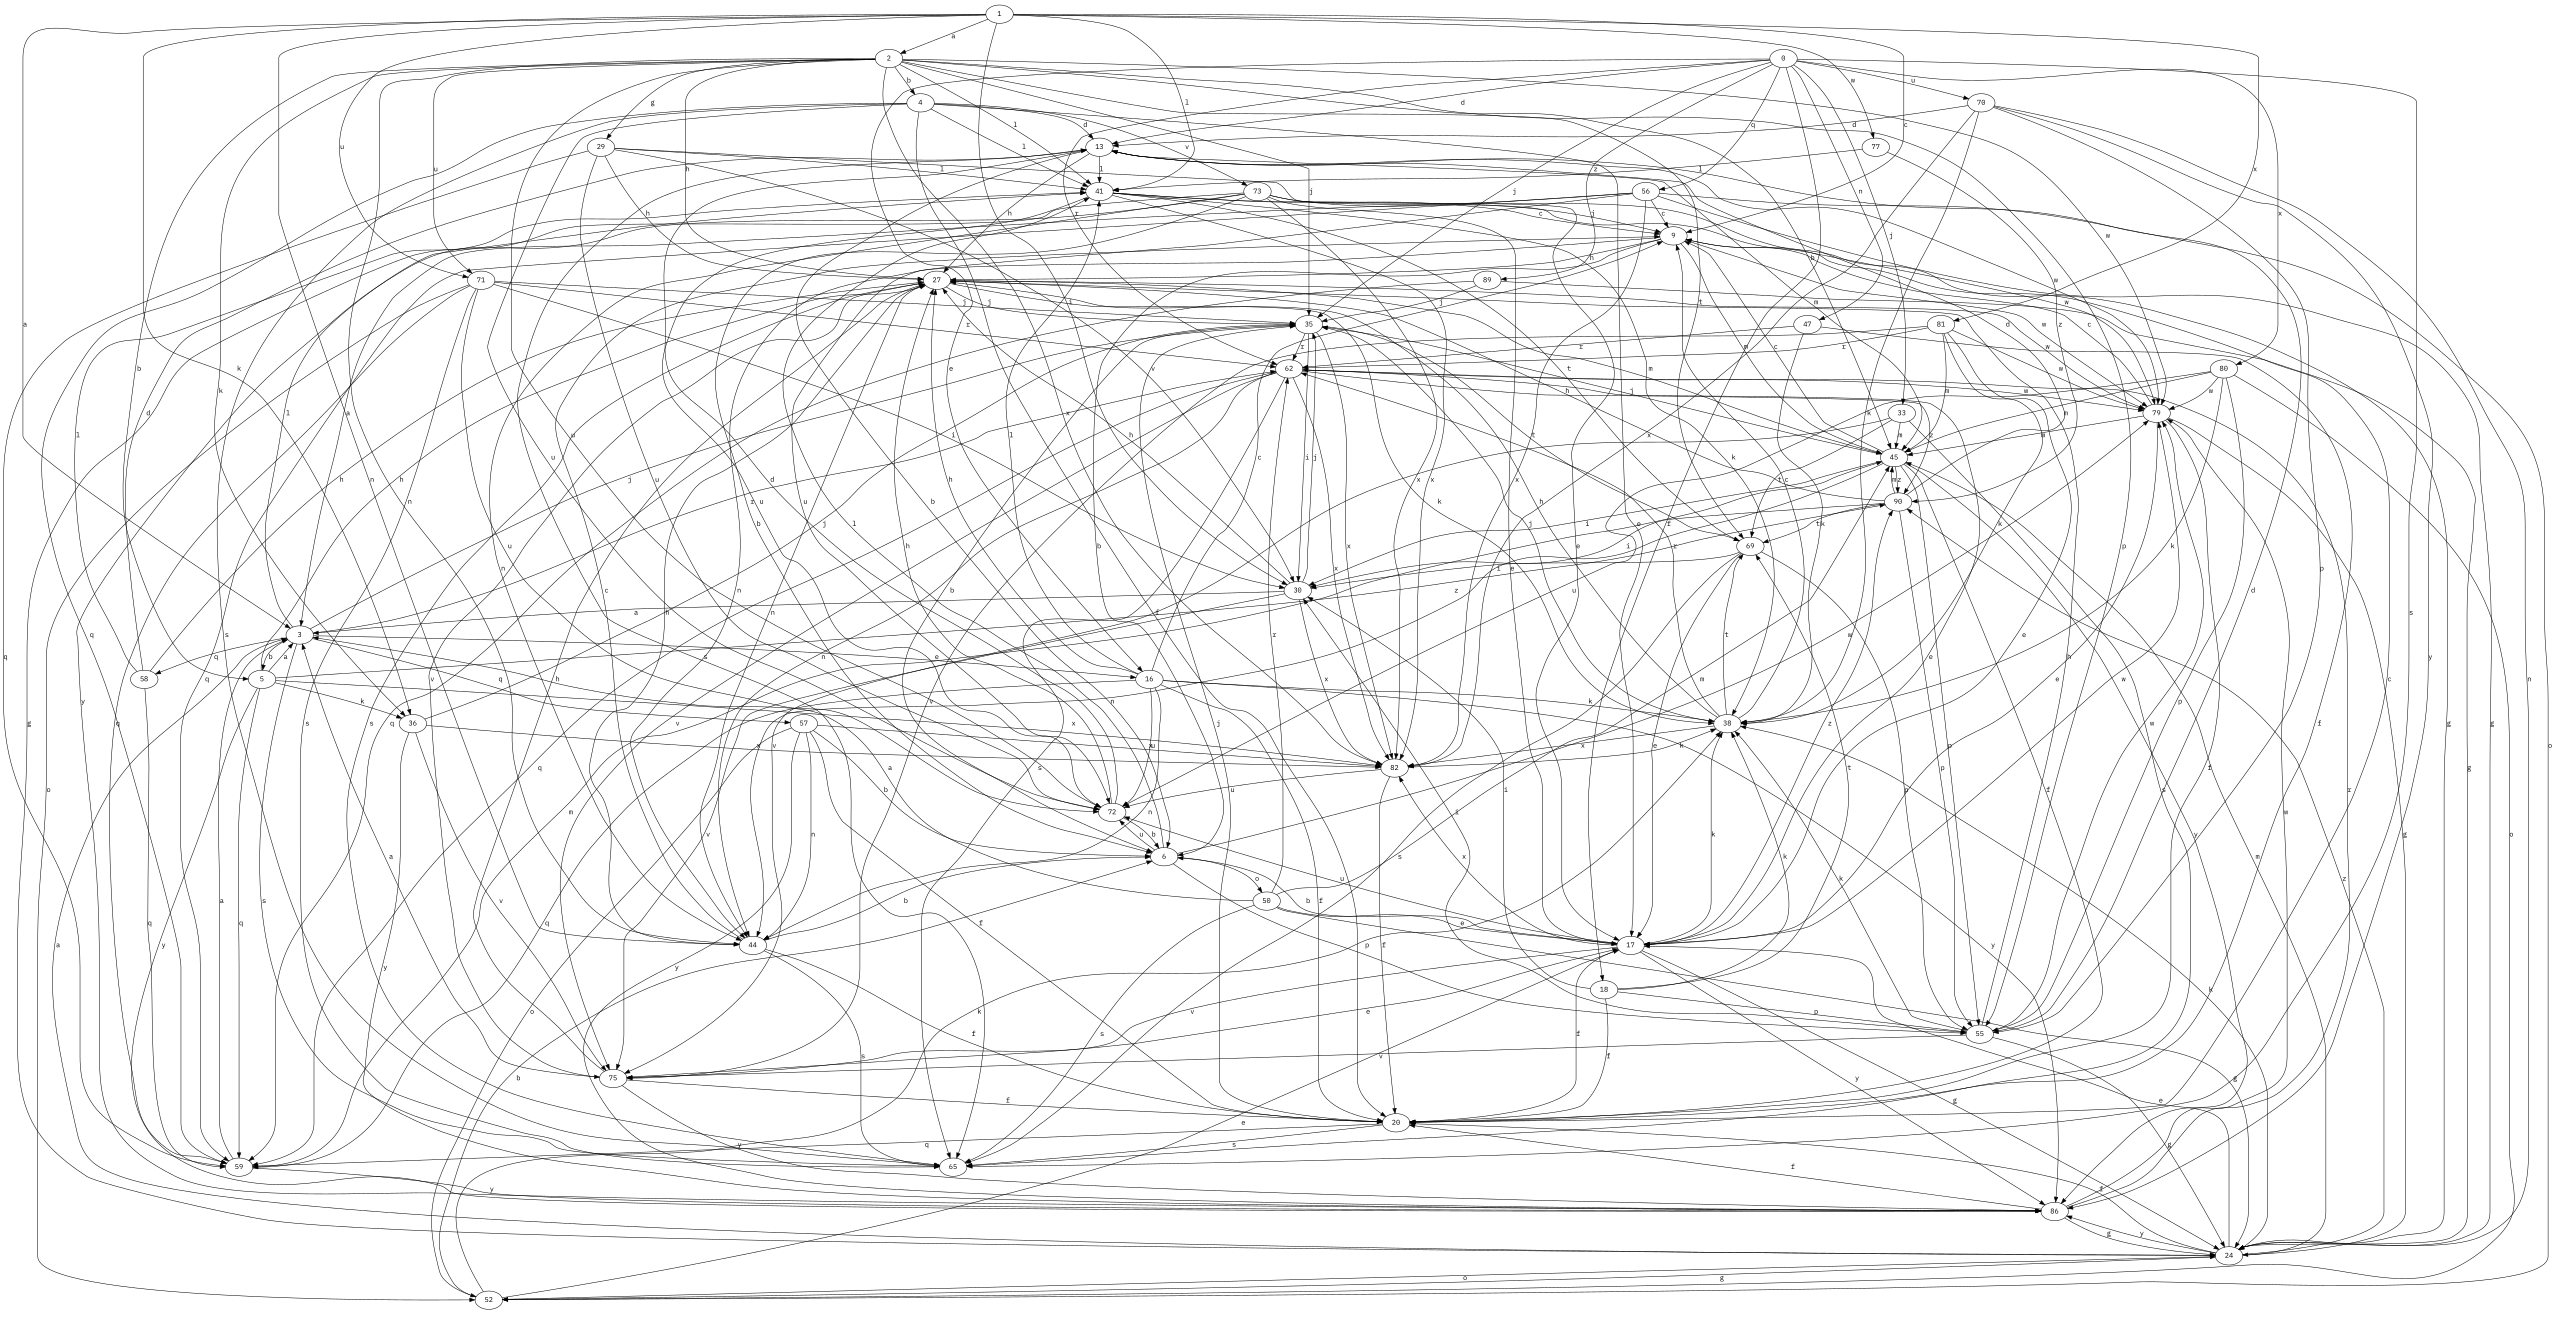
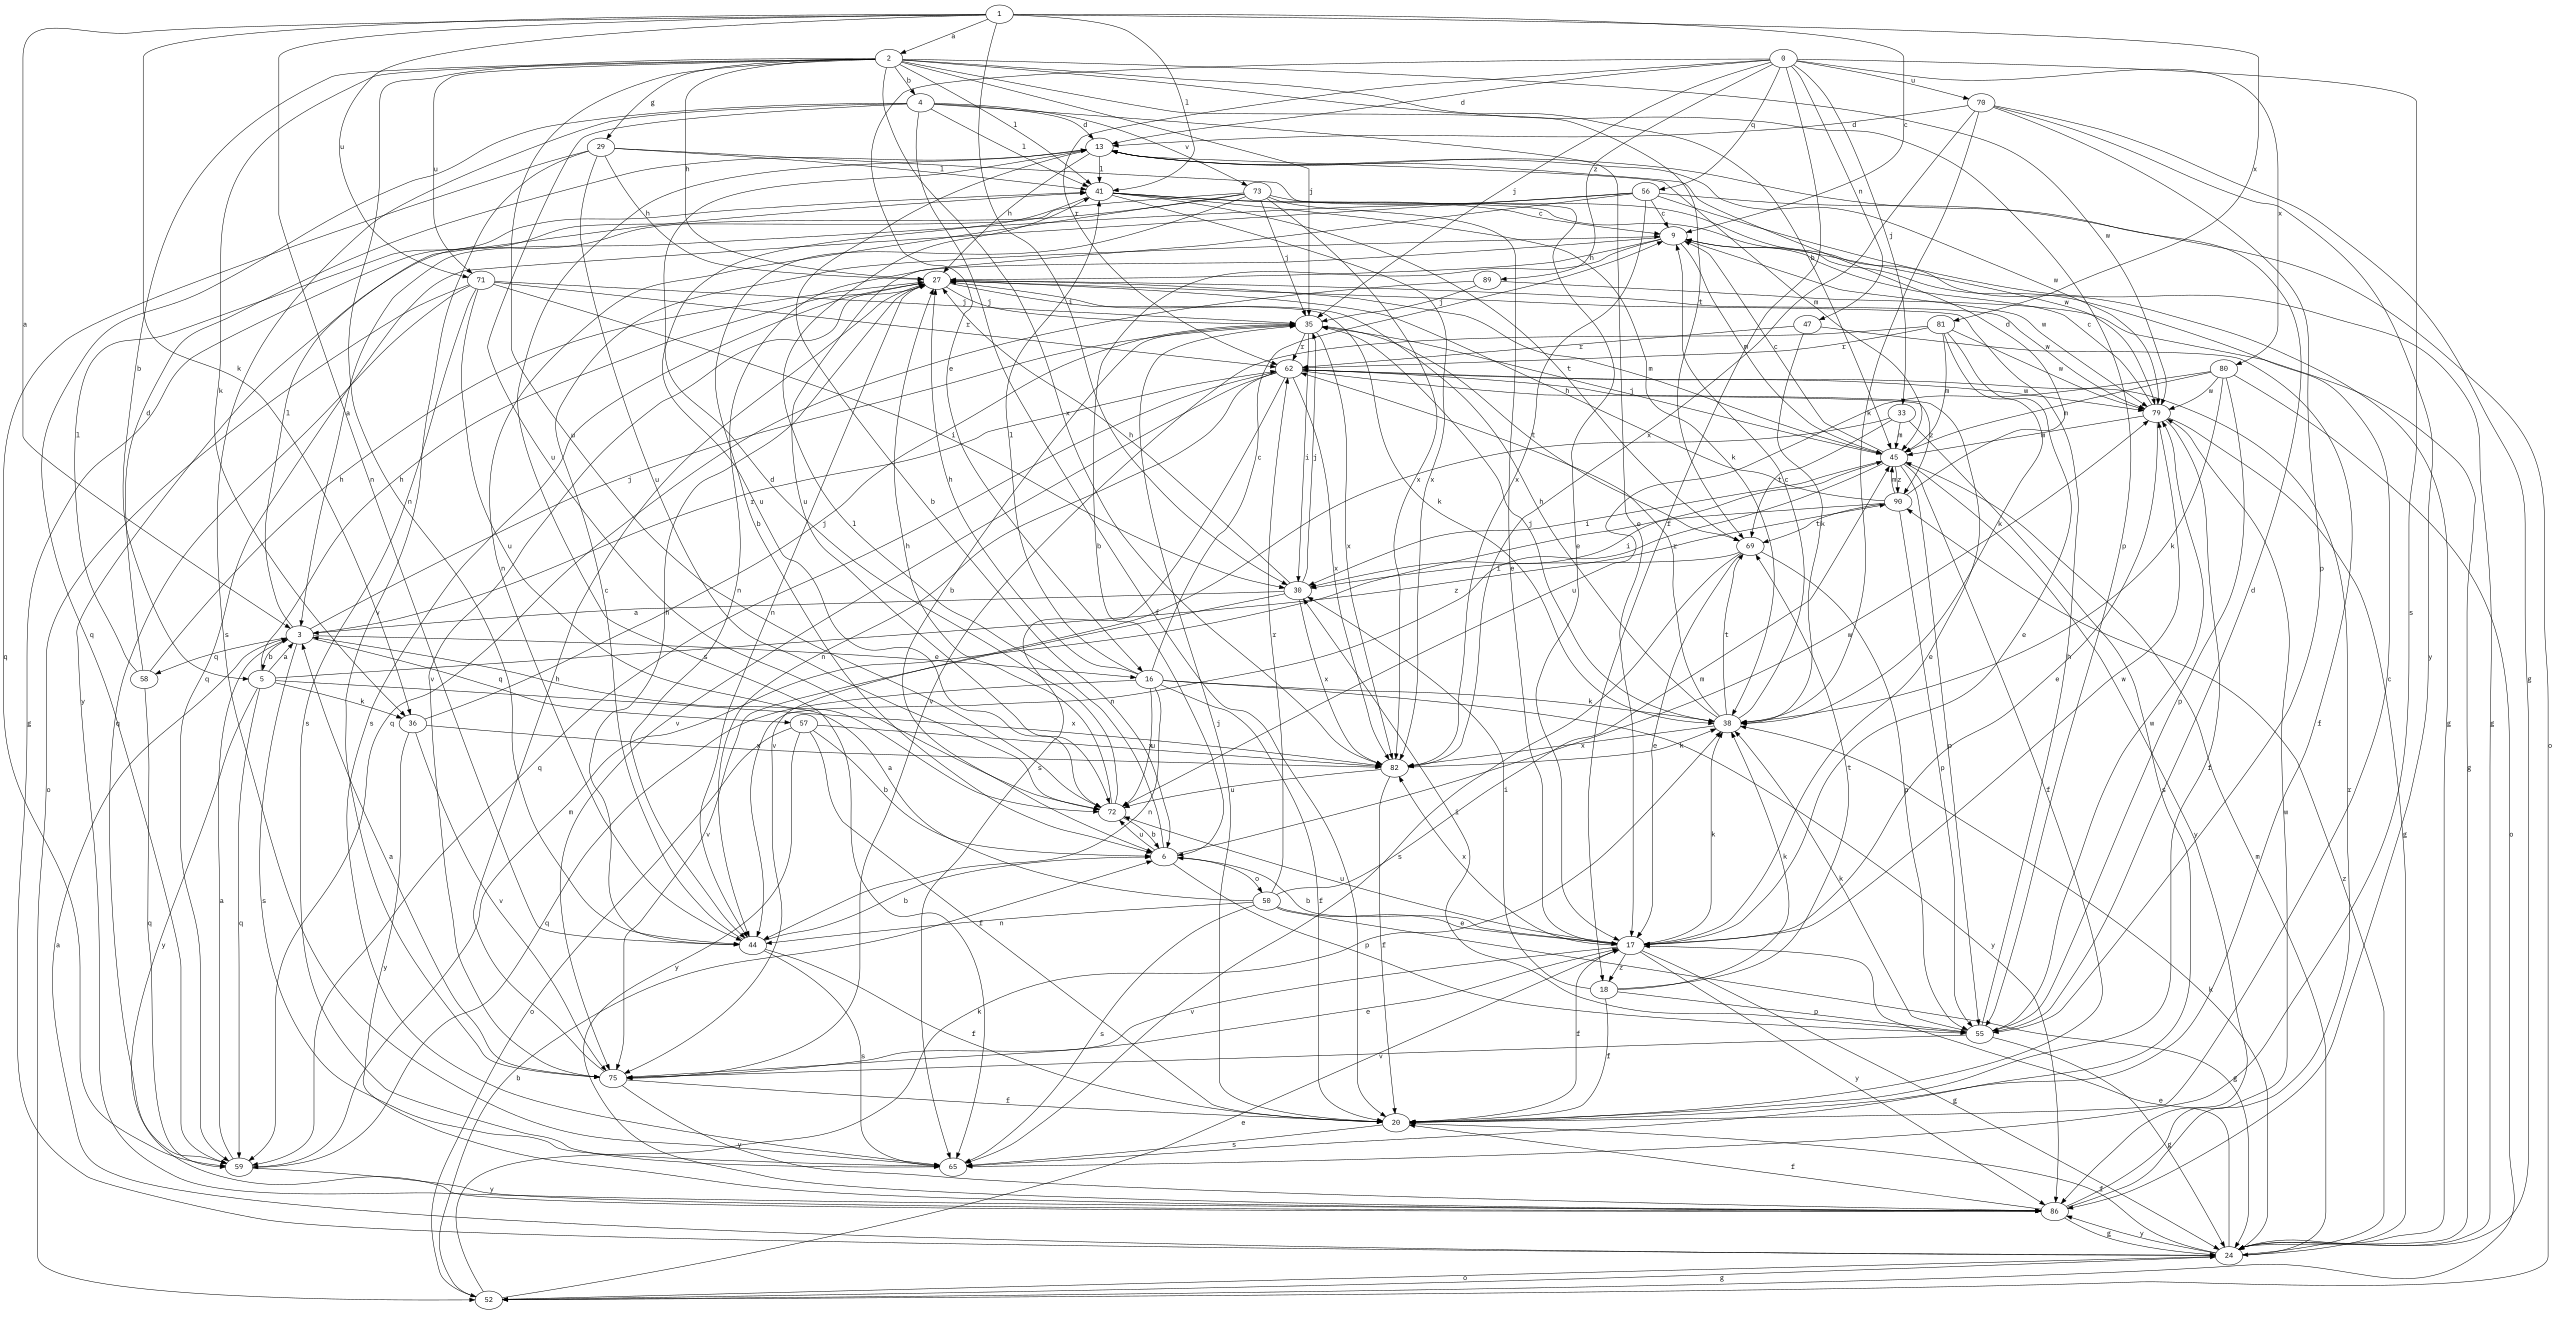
  strict digraph {
    fontname="IBM Plex Mono"
    node [fontname="IBM Plex Mono"]
    edge [fontname="IBM Plex Mono"]
    0
    13
    16
    18
    33
    35
    47
    56
    62
    65
    70
    80
    89
    41
    27
    45
    79
    6
    9
    n20 [label=44]
    72
    20
    59
    86
    38
    30
    55
    69
    75
    82
    3
    24
    52
    17
    90
    1
    2
    36
    71
-   77
    81
    4
    5
    n44 [label=29]
    57
    58
    73
    50
    0 -> 13 [label=d]
    0 -> 16 [label=e]
    0 -> 18 [label=f]
    0 -> 33 [label=j]
    0 -> 35 [label=j]
    0 -> 47 [label=n]
    0 -> 56 [label=q]
    0 -> 62 [label=r]
    0 -> 65 [label=s]
    0 -> 70 [label=u]
    0 -> 80 [label=x]
    0 -> 89 [label=z]
    13 -> 65 [label=s]
    13 -> 41 [label=l]
    13 -> 27 [label=h]
    13 -> 45 [label=m]
    13 -> 79 [label=w]
    13 -> 6 [label=b]
    16 -> 41 [label=l]
    16 -> 27 [label=h]
    16 -> 9 [label=c]
    16 -> n20 [label=n]
    16 -> 72 [label=u]
    16 -> 20 [label=f]
    16 -> 59 [label=q]
    16 -> 86 [label=y]
    16 -> 38 [label=k]
    18 -> 20 [label=f]
    18 -> 38 [label=k]
    18 -> 30 [label=i]
    18 -> 55 [label=p]
    18 -> 69 [label=t]
    33 -> 65 [label=s]
    33 -> 45 [label=m]
    33 -> 69 [label=t]
    33 -> 75 [label=v]
    35 -> 62 [label=r]
    35 -> 6 [label=b]
    35 -> 30 [label=i]
    35 -> 69 [label=t]
    35 -> 82 [label=x]
    47 -> 62 [label=r]
    47 -> 20 [label=f]
    47 -> 38 [label=k]
    56 -> 9 [label=c]
    56 -> 72 [label=u]
    56 -> 59 [label=q]
    56 -> 82 [label=x]
    56 -> 3 [label=a]
    56 -> 24 [label=g]
    56 -> 52 [label=o]
    62 -> 65 [label=s]
    62 -> 79 [label=w]
    62 -> n20 [label=n]
    62 -> 59 [label=q]
    62 -> 75 [label=v]
    62 -> 82 [label=x]
    62 -> 17 [label=e]
    62 -> 90 [label=z]
    70 -> 13 [label=d]
    70 -> 86 [label=y]
    70 -> 38 [label=k]
    70 -> 55 [label=p]
    70 -> 82 [label=x]
-   70 -> 24 [label=n]
+   70 -> 24 [label=g]
    80 -> 45 [label=m]
    80 -> 79 [label=w]
    80 -> 72 [label=u]
    80 -> 38 [label=k]
    80 -> 55 [label=p]
    80 -> 52 [label=o]
    89 -> 35 [label=j]
    89 -> 59 [label=q]
    89 -> 24 [label=g]
    41 -> 9 [label=c]
    41 -> 72 [label=u]
    41 -> 38 [label=k]
    41 -> 69 [label=t]
    41 -> 82 [label=x]
    41 -> 24 [label=g]
    27 -> 35 [label=j]
    27 -> 65 [label=s]
    27 -> 45 [label=m]
    27 -> 79 [label=w]
    27 -> n20 [label=n]
    27 -> 38 [label=k]
    27 -> 75 [label=v]
    45 -> 35 [label=j]
    45 -> 9 [label=c]
    45 -> n20 [label=n]
    45 -> 20 [label=f]
    45 -> 86 [label=y]
    45 -> 30 [label=i]
    45 -> 55 [label=p]
    45 -> 90 [label=z]
    79 -> 45 [label=m]
    79 -> 9 [label=c]
    79 -> 20 [label=f]
    79 -> 24 [label=g]
    79 -> 17 [label=e]
    6 -> 41 [label=l]
    6 -> 79 [label=w]
    6 -> 72 [label=u]
    6 -> 55 [label=p]
    6 -> 50 [label=o]
    9 -> 27 [label=h]
    9 -> 45 [label=m]
    9 -> 79 [label=w]
    9 -> 6 [label=b]
    9 -> n20 [label=n]
    n20 -> 65 [label=s]
    n20 -> 27 [label=h]
    n20 -> 6 [label=b]
    n20 -> 9 [label=c]
    n20 -> 20 [label=f]
    72 -> 13 [label=d]
    72 -> 27 [label=h]
    72 -> 6 [label=b]
    20 -> 35 [label=j]
    20 -> 65 [label=s]
    20 -> 9 [label=c]
-   20 -> 59 [label=q]
    59 -> 45 [label=m]
    59 -> 86 [label=y]
    59 -> 3 [label=a]
    86 -> 62 [label=r]
    86 -> 79 [label=w]
    86 -> 20 [label=f]
    86 -> 24 [label=g]
    38 -> 35 [label=j]
    38 -> 62 [label=r]
    38 -> 27 [label=h]
    38 -> 9 [label=c]
    38 -> 69 [label=t]
    38 -> 82 [label=x]
    30 -> 35 [label=j]
    30 -> 27 [label=h]
    30 -> 75 [label=v]
    30 -> 82 [label=x]
    30 -> 3 [label=a]
    55 -> 13 [label=d]
    55 -> 27 [label=h]
    55 -> 79 [label=w]
    55 -> 38 [label=k]
    55 -> 30 [label=i]
    55 -> 75 [label=v]
    55 -> 24 [label=g]
    69 -> 65 [label=s]
    69 -> 30 [label=i]
    69 -> 55 [label=p]
    69 -> 17 [label=e]
    75 -> 27 [label=h]
    75 -> 20 [label=f]
    75 -> 86 [label=y]
    75 -> 3 [label=a]
    75 -> 17 [label=e]
    82 -> 72 [label=u]
    82 -> 20 [label=f]
    82 -> 38 [label=k]
    3 -> 16 [label=e]
    3 -> 35 [label=j]
    3 -> 62 [label=r]
    3 -> 65 [label=s]
    3 -> 41 [label=l]
    3 -> 5 [label=b]
    3 -> 57 [label=q]
    3 -> 58 [label=q]
    24 -> 45 [label=m]
    24 -> 20 [label=f]
    24 -> 86 [label=y]
    24 -> 38 [label=k]
    24 -> 3 [label=a]
    24 -> 52 [label=o]
    24 -> 17 [label=e]
    24 -> 90 [label=z]
    52 -> 6 [label=b]
    52 -> 38 [label=k]
    52 -> 24 [label=g]
    52 -> 17 [label=e]
    17 -> 79 [label=w]
    17 -> 6 [label=b]
    17 -> 72 [label=u]
    17 -> 20 [label=f]
    17 -> 86 [label=y]
    17 -> 38 [label=k]
    17 -> 75 [label=v]
    17 -> 82 [label=x]
    17 -> 24 [label=g]
-   17 -> 90 [label=z]
+   17 -> 18 [label=z]
    90 -> 13 [label=d]
    90 -> 27 [label=h]
    90 -> 45 [label=m]
    90 -> 30 [label=i]
    90 -> 55 [label=p]
    90 -> 69 [label=t]
    1 -> 41 [label=l]
    1 -> 9 [label=c]
    1 -> n20 [label=n]
    1 -> 30 [label=i]
    1 -> 3 [label=a]
    1 -> 2 [label=a]
    1 -> 36 [label=k]
    1 -> 71 [label=u]
-   1 -> 77 [label=w]
    1 -> 81 [label=x]
    2 -> 35 [label=j]
    2 -> 41 [label=l]
    2 -> 27 [label=h]
    2 -> 45 [label=b]
    2 -> 79 [label=w]
    2 -> n20 [label=n]
    2 -> 72 [label=u]
    2 -> 55 [label=p]
    2 -> 69 [label=t]
    2 -> 82 [label=x]
    2 -> 36 [label=k]
    2 -> 71 [label=u]
    2 -> 4 [label=b]
    2 -> 5 [label=b]
    2 -> n44 [label=g]
    36 -> 35 [label=j]
    36 -> 86 [label=y]
    36 -> 75 [label=v]
    36 -> 82 [label=x]
    71 -> 35 [label=j]
    71 -> 62 [label=r]
    71 -> 65 [label=s]
    71 -> 72 [label=u]
    71 -> 59 [label=q]
    71 -> 30 [label=i]
    71 -> 52 [label=o]
-   77 -> 41 [label=l]
-   77 -> 90 [label=z]
    81 -> 62 [label=r]
    81 -> 45 [label=m]
    81 -> 79 [label=w]
    81 -> 38 [label=k]
    81 -> 75 [label=v]
    81 -> 17 [label=e]
    4 -> 13 [label=d]
    4 -> 65 [label=s]
    4 -> 41 [label=l]
    4 -> 72 [label=u]
    4 -> 20 [label=f]
    4 -> 59 [label=q]
    4 -> 17 [label=e]
    4 -> 73 [label=v]
    5 -> 27 [label=h]
    5 -> 59 [label=q]
    5 -> 86 [label=y]
    5 -> 82 [label=x]
    5 -> 3 [label=a]
    5 -> 90 [label=z]
    5 -> 36 [label=k]
    n44 -> 41 [label=l]
    n44 -> 27 [label=h]
    n44 -> 72 [label=u]
    n44 -> 59 [label=q]
-   n44 -> 30 [label=v]
+   n44 -> 75 [label=v]
    n44 -> 17 [label=e]
    57 -> 6 [label=b]
    57 -> 20 [label=f]
    57 -> 86 [label=y]
    57 -> 82 [label=x]
    57 -> 52 [label=o]
    58 -> 13 [label=d]
    58 -> 41 [label=l]
    58 -> 27 [label=h]
    58 -> 59 [label=q]
-   73 -> 9 [label=j]
+   73 -> 35 [label=j]
    73 -> 79 [label=w]
    73 -> 6 [label=b]
    73 -> n20 [label=n]
    73 -> 86 [label=y]
    73 -> 82 [label=x]
    73 -> 24 [label=g]
    73 -> 17 [label=e]
    50 -> 62 [label=r]
    50 -> 65 [label=s]
    50 -> 45 [label=m]
-   57 -> n20 [label=n]
+   50 -> n20 [label=n]
    50 -> 3 [label=a]
    50 -> 24 [label=g]
    50 -> 17 [label=e]
  }
